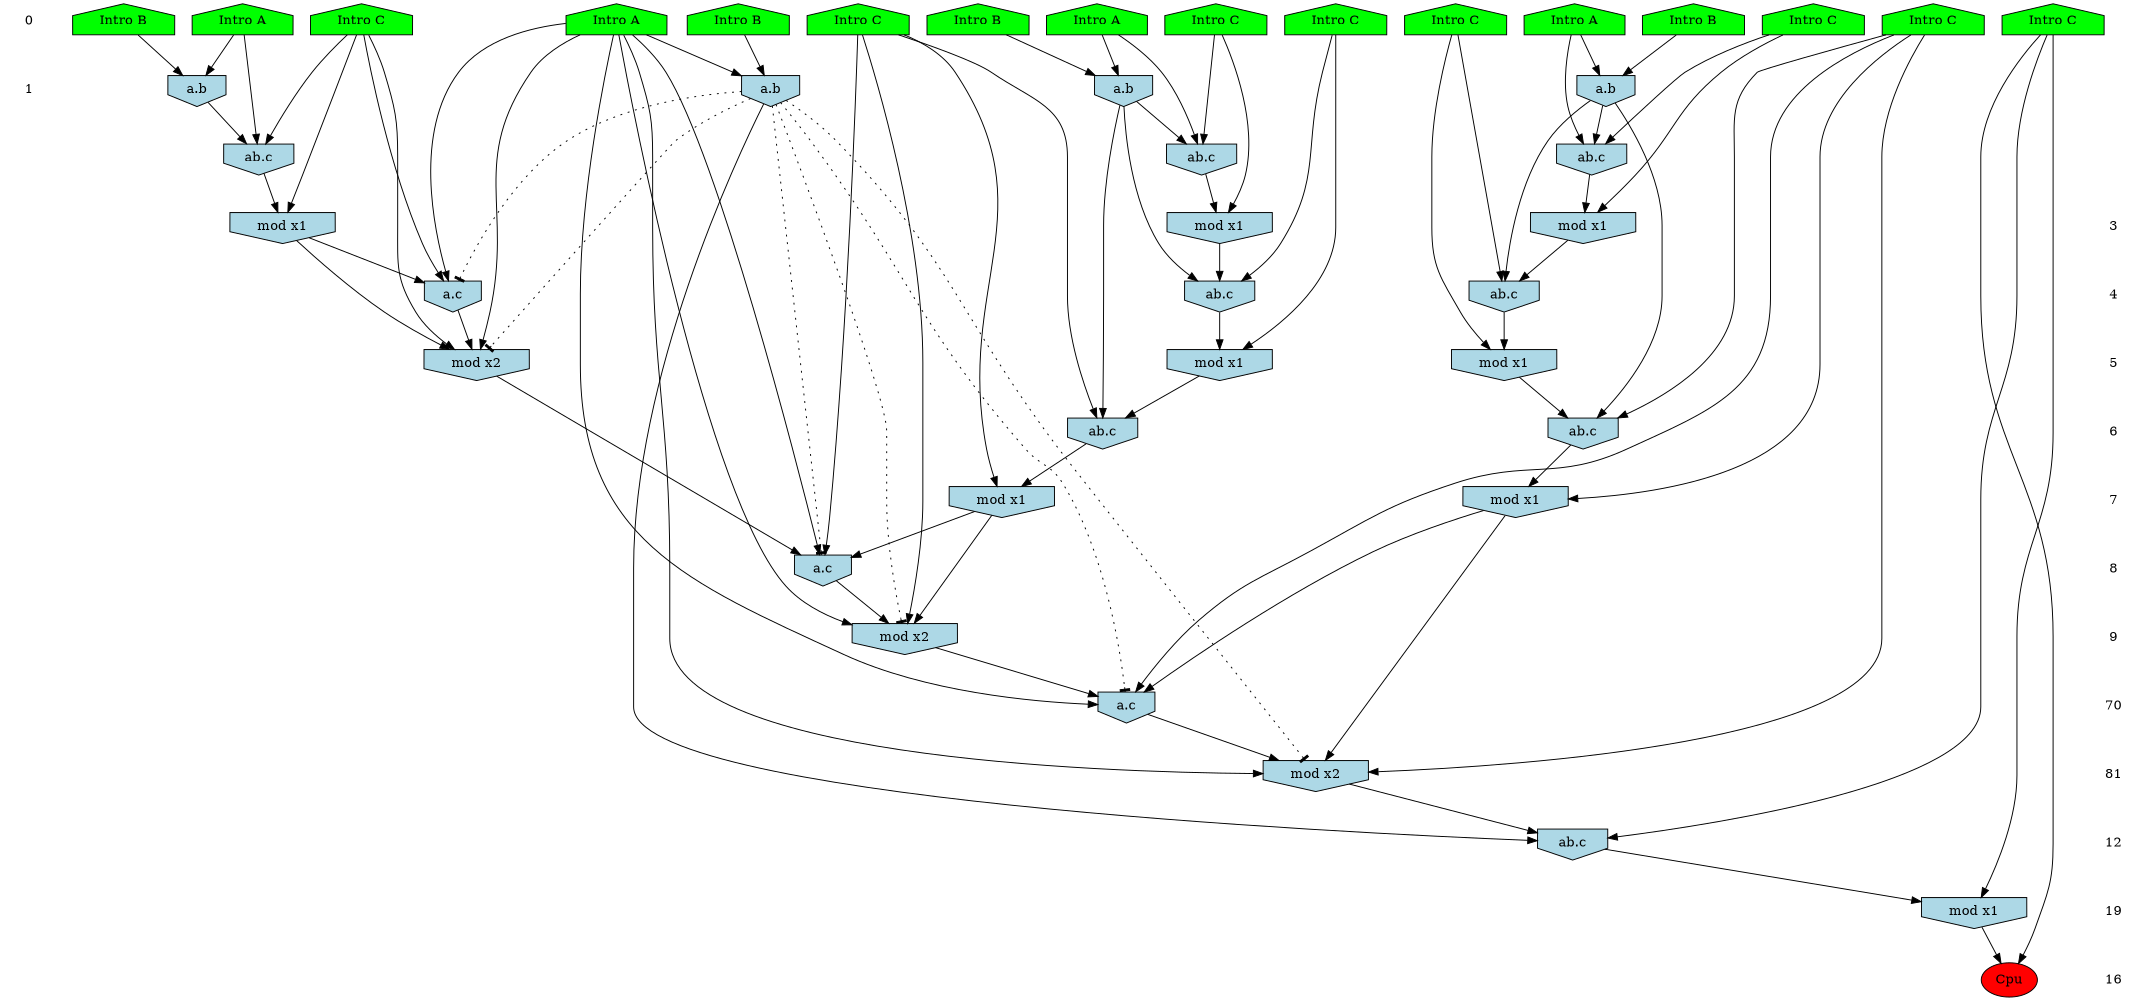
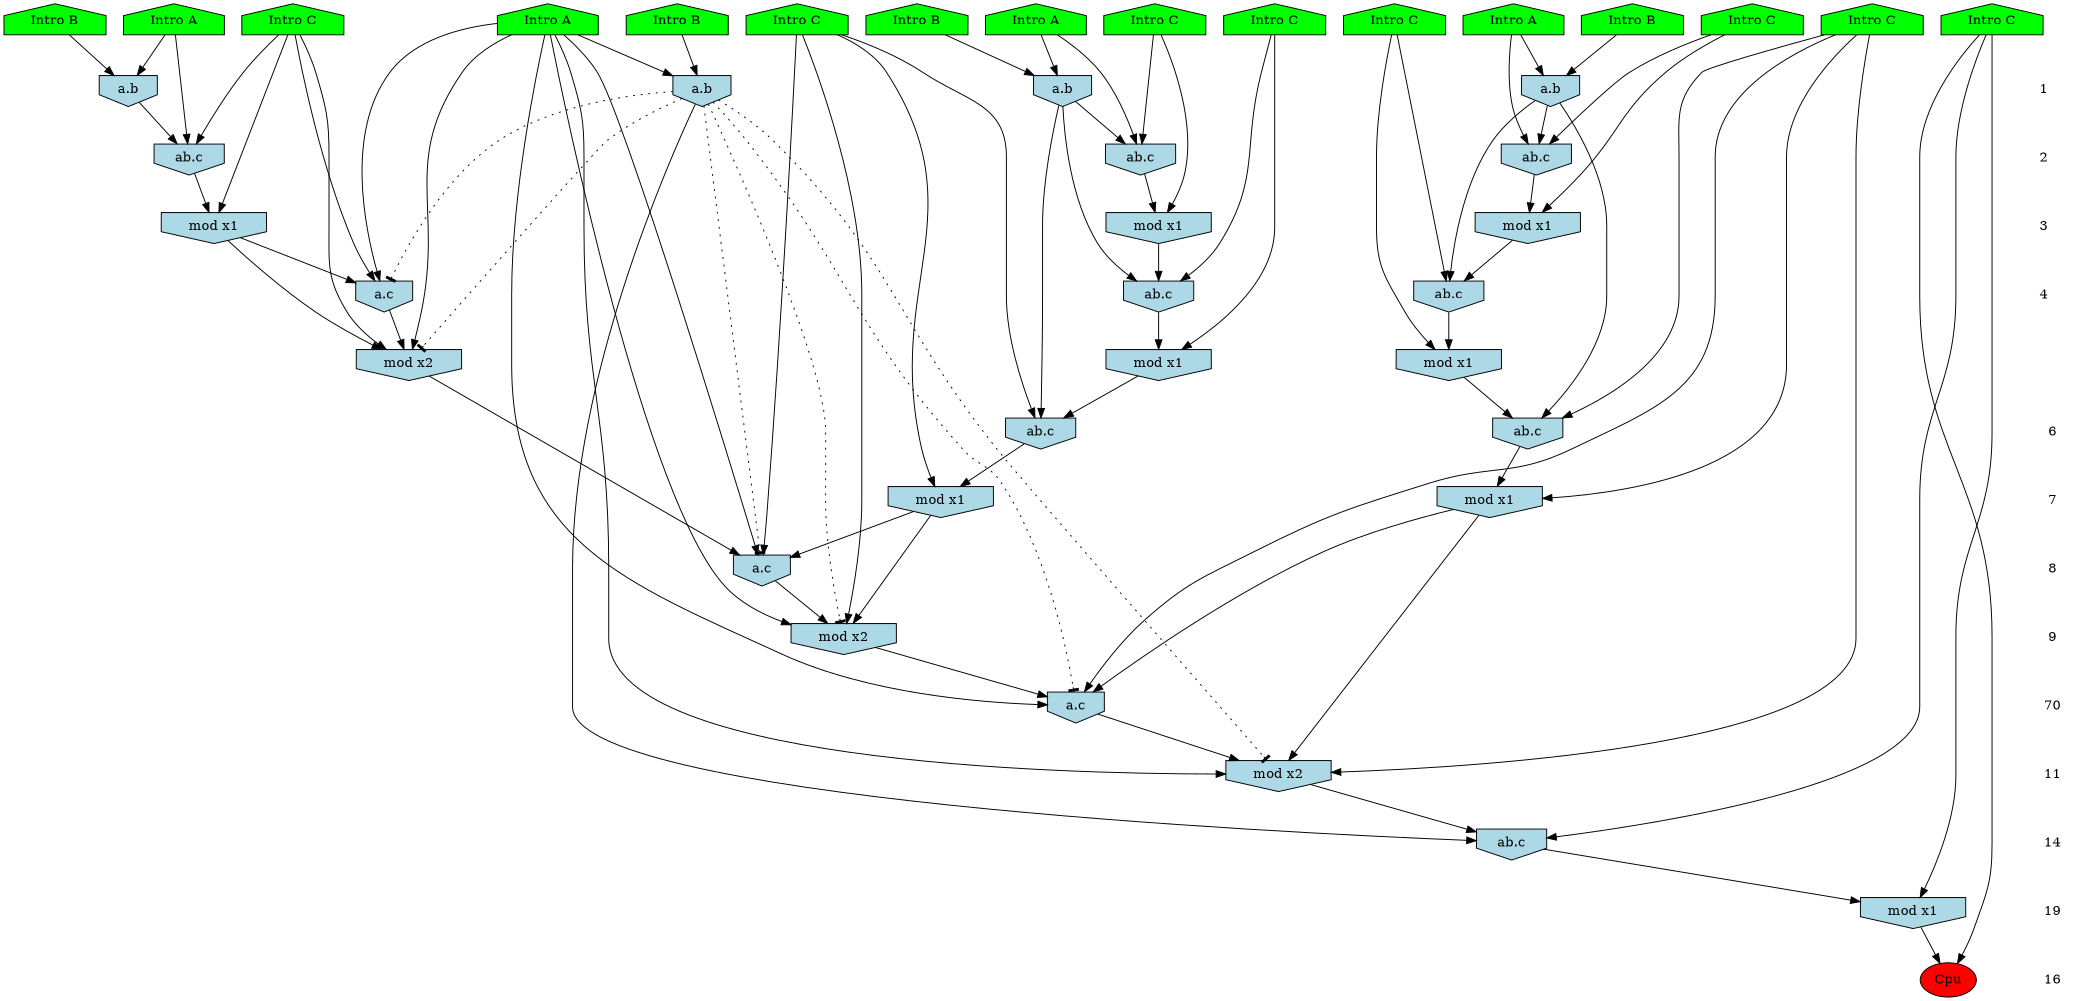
  digraph {
    ranksep=.5
    node [shape=invhouse fillcolor=lightblue style=filled]
-   0 [shape=plaintext fillcolor="" style=""]
    n2 [fillcolor=green label="Intro B" shape=house]
    n3 [fillcolor=green label="Intro A" shape=house]
    n4 [fillcolor=green label="Intro A" shape=house]
    n5 [fillcolor=green label="Intro B" shape=house]
    n6 [fillcolor=green label="Intro A" shape=house]
    n7 [fillcolor=green label="Intro B" shape=house]
    n8 [fillcolor=green label="Intro A" shape=house]
    n9 [fillcolor=green label="Intro B" shape=house]
    n10 [fillcolor=green label="Intro C" shape=house]
    n11 [fillcolor=green label="Intro C" shape=house]
    n12 [fillcolor=green label="Intro C" shape=house]
    n13 [fillcolor=green label="Intro C" shape=house]
    n14 [fillcolor=green label="Intro C" shape=house]
    n15 [fillcolor=green label="Intro C" shape=house]
    n16 [fillcolor=green label="Intro C" shape=house]
    n17 [fillcolor=green label="Intro C" shape=house]
    1 [shape=plaintext fillcolor="" style=""]
    n19 [label="a.b"]
    n20 [label="a.b"]
    n21 [label="a.b"]
    n22 [label="a.b"]
+   2 [shape=plaintext fillcolor="" style=""]
    n24 [label="ab.c"]
    n25 [label="ab.c"]
    n26 [label="ab.c"]
    3 [shape=plaintext fillcolor="" style=""]
    n28 [label="mod x1"]
    n29 [label="mod x1"]
    n30 [label="mod x1"]
    4 [shape=plaintext fillcolor="" style=""]
    n32 [label="ab.c"]
    n33 [label="a.c"]
    n34 [label="ab.c"]
-   5 [shape=plaintext fillcolor="" style=""]
    n36 [label="mod x1"]
    n37 [label="mod x2"]
    n38 [label="mod x1"]
    6 [shape=plaintext fillcolor="" style=""]
    n40 [label="ab.c"]
    n41 [label="ab.c"]
    7 [shape=plaintext fillcolor="" style=""]
    n43 [label="mod x1"]
    n44 [label="mod x1"]
    8 [shape=plaintext fillcolor="" style=""]
    n46 [label="a.c"]
    9 [shape=plaintext fillcolor="" style=""]
    n48 [label="mod x2"]
    n49 [label=70 shape=plaintext fillcolor="" style=""]
    n50 [label="a.c"]
-   11 [shape=plaintext label=81 fillcolor="" style=""]
+   11 [shape=plaintext fillcolor="" style=""]
    n52 [label="mod x2"]
-   12 [shape=plaintext fillcolor="" style=""]
+   12 [shape=plaintext label=14 fillcolor="" style=""]
    n54 [label="ab.c"]
    n55 [label=19 shape=plaintext fillcolor="" style=""]
    n56 [label="mod x1"]
    n57 [label=16 shape=plaintext fillcolor="" style=""]
    n58 [fillcolor=red label=Cpu shape=""]
    subgraph sub_1 {
      rank=same
-     0
      n2
      n3
      n4
      n5
      n6
      n7
      n8
      n9
      n10
      n11
      n12
      n13
      n14
      n15
      n16
      n17
    }
    subgraph sub_2 {
      rank=same
      1
      n19
      n20
      n21
      n22
    }
    subgraph sub_3 {
      rank=same
+     2
      n24
      n25
      n26
    }
    subgraph sub_4 {
      rank=same
      3
      n28
      n29
      n30
    }
    subgraph sub_5 {
      rank=same
      4
      n32
      n33
      n34
    }
    subgraph sub_6 {
      rank=same
-     5
      n36
      n37
      n38
    }
    subgraph sub_7 {
      rank=same
      6
      n40
      n41
    }
    subgraph sub_8 {
      rank=same
      7
      n43
      n44
    }
    subgraph sub_9 {
      rank=same
      8
      n46
    }
    subgraph sub_10 {
      rank=same
      9
      n48
    }
    subgraph sub_11 {
      rank=same
      n49
      n50
    }
    subgraph sub_12 {
      rank=same
      11
      n52
    }
    subgraph sub_13 {
      rank=same
      12
      n54
    }
    subgraph sub_14 {
      rank=same
      n55
      n56
    }
    subgraph sub_15 {
      rank=same
      n57
      n58
    }
-   0 -> 1 [style=invis]
    n2 -> n21
    n3 -> n19
    n3 -> n24
    n4 -> n22
    n4 -> n33
    n4 -> n37
    n4 -> n46
    n4 -> n48
    n4 -> n50
    n4 -> n52
    n5 -> n19
    n6 -> n21
    n6 -> n26
    n7 -> n20
    n8 -> n20
    n8 -> n25
    n9 -> n22
    n10 -> n26
    n10 -> n30
    n11 -> n34
    n11 -> n38
    n12 -> n32
    n12 -> n36
    n13 -> n25
    n13 -> n29
    n14 -> n54
    n14 -> n56
    n14 -> n58
    n15 -> n40
    n15 -> n43
    n15 -> n46
    n15 -> n48
    n16 -> n24
    n16 -> n28
    n16 -> n33
    n16 -> n37
    n17 -> n41
    n17 -> n44
    n17 -> n50
    n17 -> n52
+   1 -> 2 [style=invis]
    n19 -> n24
    n20 -> n25
    n20 -> n32
    n20 -> n40
    n21 -> n26
    n21 -> n34
    n21 -> n41
    n22 -> n33 [arrowhead=tee style=dotted]
    n22 -> n37 [arrowhead=tee style=dotted]
    n22 -> n46 [arrowhead=tee style=dotted]
    n22 -> n48 [arrowhead=tee style=dotted]
    n22 -> n50 [arrowhead=tee style=dotted]
    n22 -> n52 [arrowhead=tee style=dotted]
    n22 -> n54
+   2 -> 3 [style=invis]
    n24 -> n28
    n25 -> n29
    n26 -> n30
    3 -> 4 [style=invis]
    n28 -> n33
    n28 -> n37
    n29 -> n32
    n30 -> n34
-   4 -> 5 [style=invis]
    n32 -> n36
    n33 -> n37
    n34 -> n38
-   5 -> 6 [style=invis]
    n36 -> n40
    n37 -> n46
    n38 -> n41
    6 -> 7 [style=invis]
    n40 -> n43
    n41 -> n44
    7 -> 8 [style=invis]
    n43 -> n46
    n43 -> n48
    n44 -> n50
    n44 -> n52
    8 -> 9 [style=invis]
    n46 -> n48
    9 -> n49 [style=invis]
    n48 -> n50
    n49 -> 11 [style=invis]
    n50 -> n52
    11 -> 12 [style=invis]
    n52 -> n54
    12 -> n55 [style=invis]
    n54 -> n56
    n55 -> n57 [style=invis]
    n56 -> n58
  }
